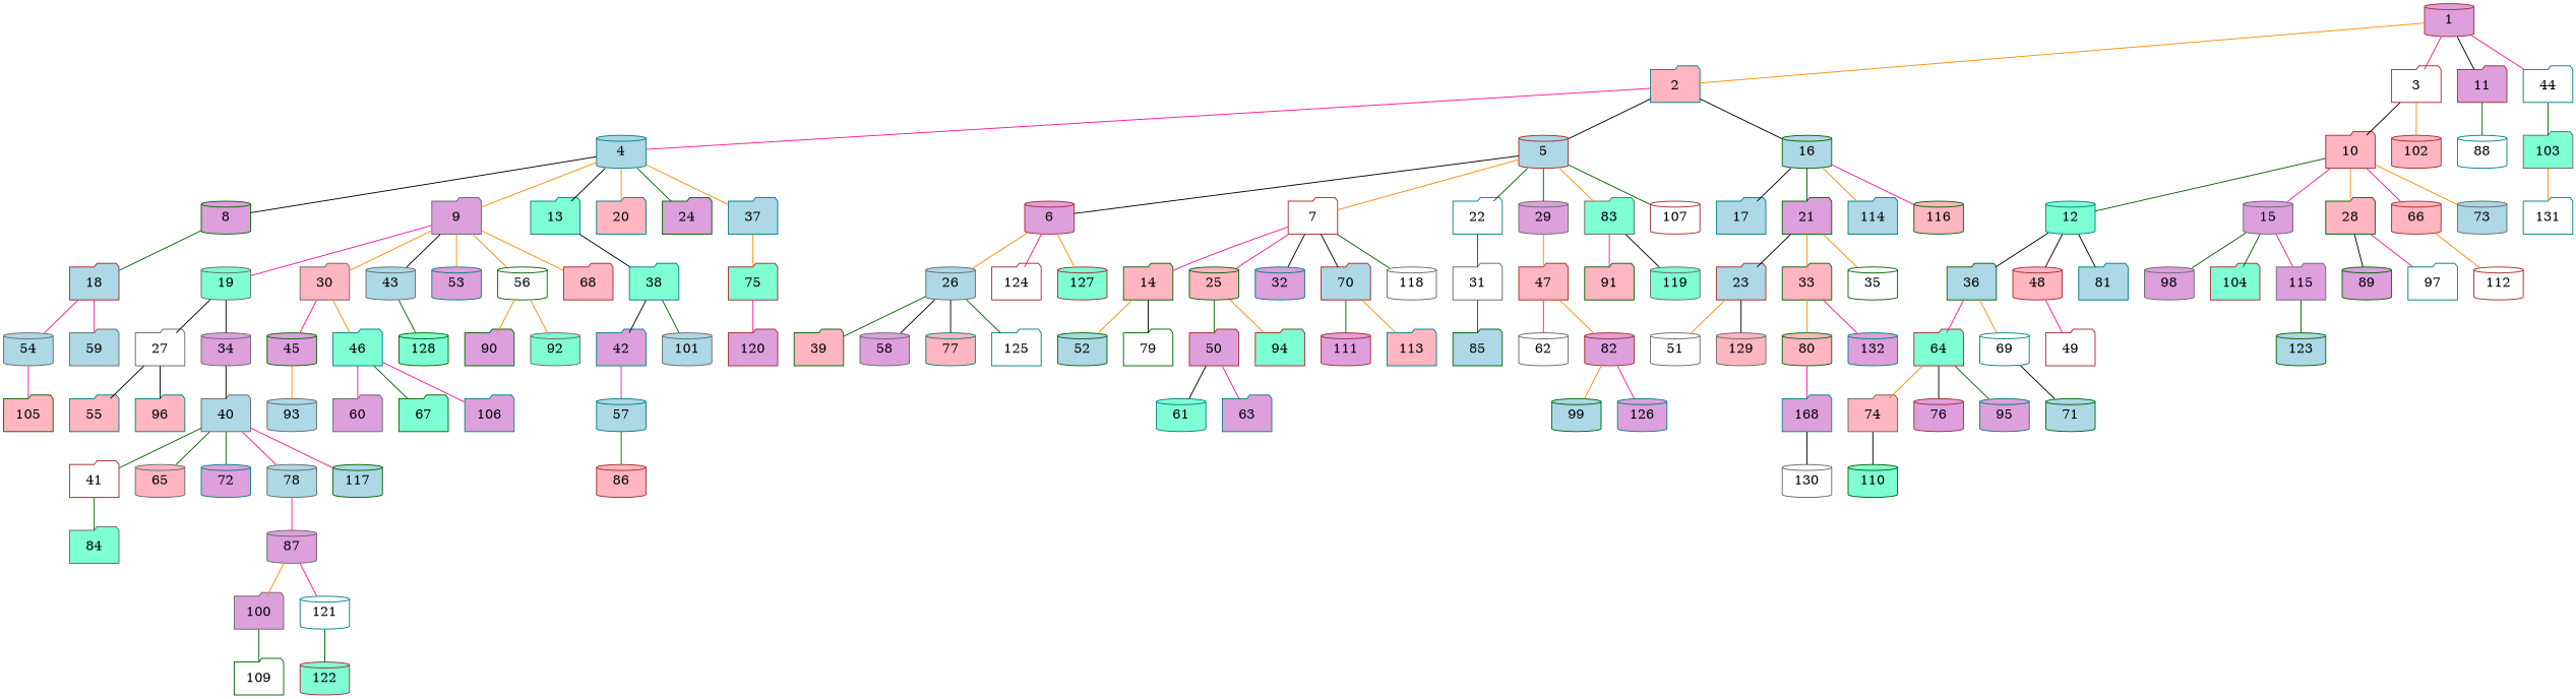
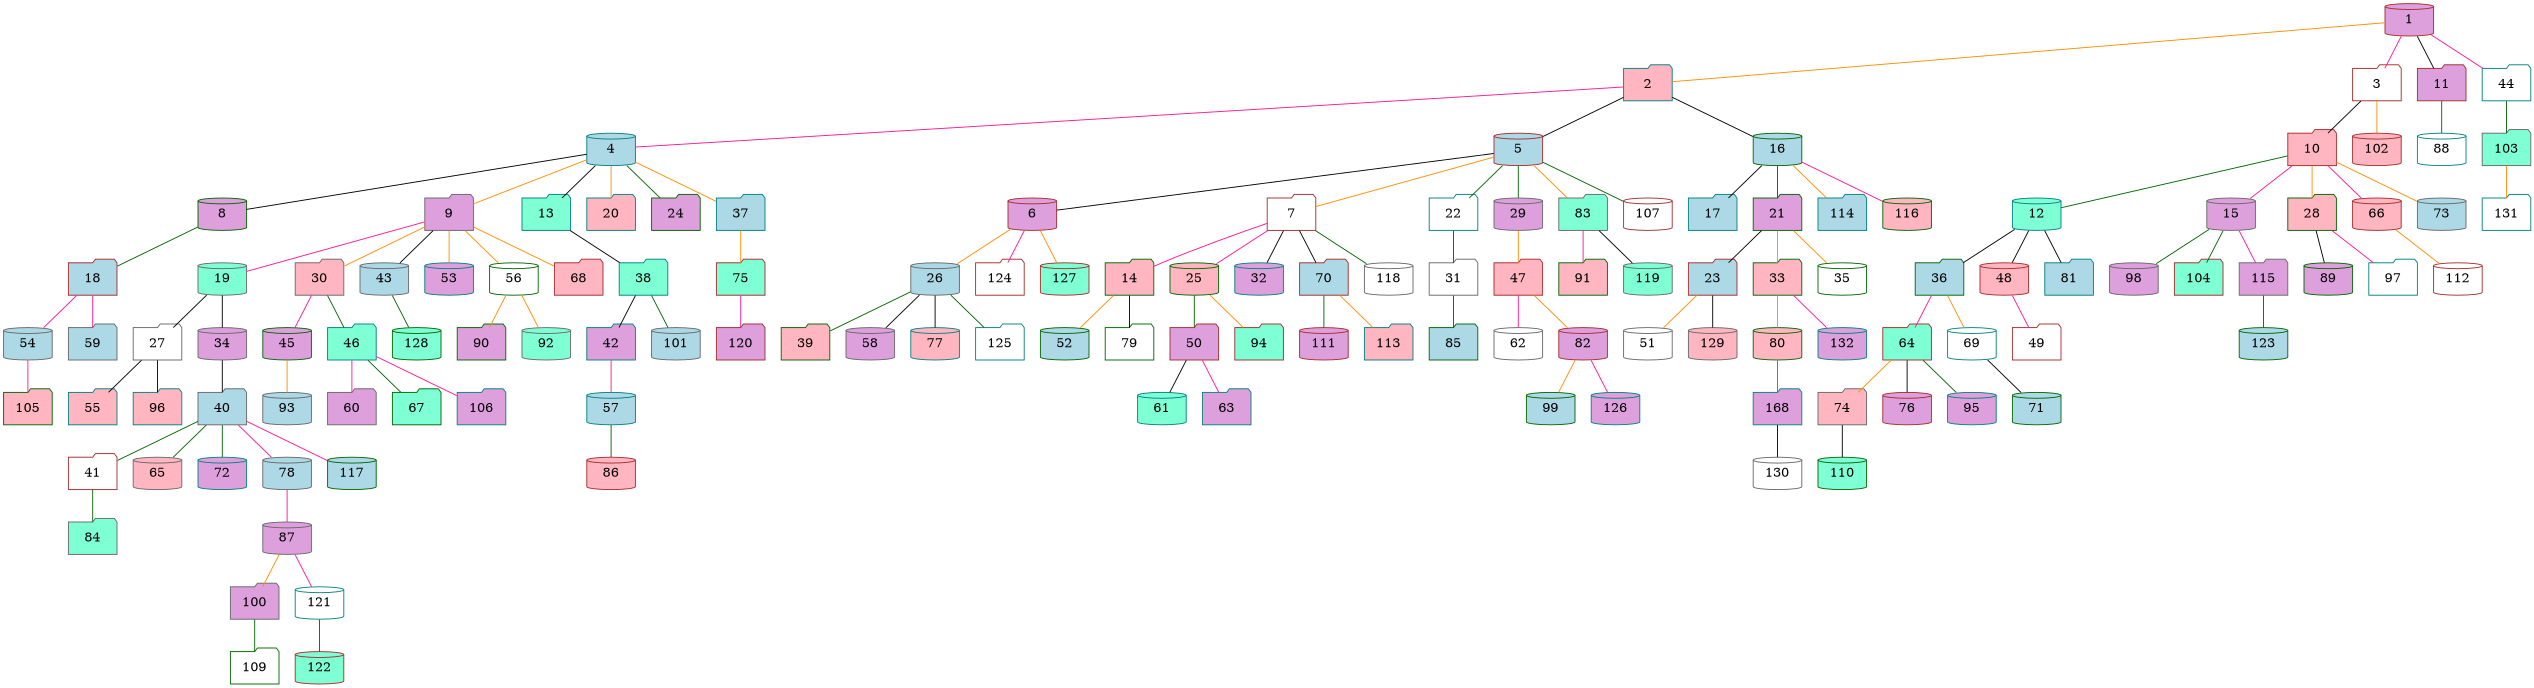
  graph {
    node [color=teal fillcolor=plum shape=cylinder style=filled]
    edge [color=darkorange]
    1 [color=brown]
    2 [fillcolor=lightpink shape=folder]
    3 [color=brown fillcolor=white shape=folder]
    11 [color=brown shape=folder]
    44 [fillcolor=white shape=folder]
    4 [fillcolor=lightblue]
    5 [color=brown fillcolor=lightblue]
    16 [color=darkgreen fillcolor=lightblue]
    10 [color=brown fillcolor=lightpink shape=folder]
    102 [color=brown fillcolor=lightpink]
    88 [fillcolor=white]
    103 [color=gray40 fillcolor=aquamarine shape=folder]
    8 [color=darkgreen]
    9 [color=gray40 shape=folder]
    13 [fillcolor=aquamarine shape=folder]
    20 [fillcolor=lightpink shape=folder]
    24 [color=darkgreen shape=folder]
    37 [fillcolor=lightblue shape=folder]
    6 [color=brown]
    7 [color=brown fillcolor=white shape=folder]
    22 [fillcolor=white shape=folder]
    29 [color=gray40]
    83 [color=gray40 fillcolor=aquamarine shape=folder]
    107 [color=brown fillcolor=white]
    17 [fillcolor=lightblue shape=folder]
    21 [color=darkgreen shape=folder]
    114 [fillcolor=lightblue shape=folder]
    116 [color=darkgreen fillcolor=lightpink]
    12 [fillcolor=aquamarine]
    15 [color=gray40]
    28 [color=darkgreen fillcolor=lightpink shape=folder]
    66 [color=brown fillcolor=lightpink]
    73 [color=gray40 fillcolor=lightblue]
    18 [color=brown fillcolor=lightblue shape=folder]
    19 [color=gray40 fillcolor=aquamarine]
    30 [color=gray40 fillcolor=lightpink shape=folder]
    43 [color=gray40 fillcolor=lightblue]
    53
    56 [color=darkgreen fillcolor=white]
    68 [color=brown fillcolor=lightpink shape=folder]
    38 [fillcolor=aquamarine shape=folder]
    75 [color=brown fillcolor=aquamarine shape=folder]
    26 [color=gray40 fillcolor=lightblue]
    124 [color=brown fillcolor=white shape=folder]
    127 [color=brown fillcolor=aquamarine]
    14 [color=darkgreen fillcolor=lightpink shape=folder]
    25 [color=darkgreen fillcolor=lightpink]
    32
    70 [color=brown fillcolor=lightblue shape=folder]
    118 [color=gray40 fillcolor=white]
    31 [color=gray40 fillcolor=white shape=folder]
    47 [color=brown fillcolor=lightpink shape=folder]
    91 [color=darkgreen fillcolor=lightpink shape=folder]
    119 [color=gray40 fillcolor=aquamarine]
    39 [color=darkgreen fillcolor=lightpink shape=folder]
    58 [color=gray40]
    77 [fillcolor=lightpink]
    125 [fillcolor=white shape=folder]
    52 [color=darkgreen fillcolor=lightblue]
    79 [color=darkgreen fillcolor=white shape=folder]
    50 [color=brown shape=folder]
    94 [color=brown fillcolor=aquamarine shape=folder]
    111 [color=brown]
    113 [fillcolor=lightpink shape=folder]
    54 [color=gray40 fillcolor=lightblue]
    59 [color=gray40 fillcolor=lightblue shape=folder]
    27 [color=gray40 fillcolor=white shape=folder]
    34 [color=gray40]
    45 [color=darkgreen]
    46 [fillcolor=aquamarine shape=folder]
    128 [color=darkgreen fillcolor=aquamarine]
    90 [color=darkgreen shape=folder]
    92 [color=gray40 fillcolor=aquamarine]
    36 [color=darkgreen fillcolor=lightblue shape=folder]
    48 [color=brown fillcolor=lightpink]
    81 [fillcolor=lightblue shape=folder]
    98 [color=gray40]
    104 [color=brown fillcolor=aquamarine shape=folder]
    115 [color=gray40 shape=folder]
    89 [color=darkgreen]
    97 [fillcolor=white shape=folder]
    112 [color=brown fillcolor=white]
    64 [color=brown fillcolor=aquamarine shape=folder]
    69 [fillcolor=white]
    49 [color=brown fillcolor=white shape=folder]
    42 [shape=folder]
    101 [color=gray40 fillcolor=lightblue]
    123 [color=darkgreen fillcolor=lightblue]
    23 [color=brown fillcolor=lightblue shape=folder]
    33 [color=darkgreen fillcolor=lightpink shape=folder]
    35 [color=darkgreen fillcolor=white]
    105 [color=darkgreen fillcolor=lightpink shape=folder]
    55 [fillcolor=lightpink shape=folder]
    96 [fillcolor=lightpink shape=folder]
    40 [color=gray40 fillcolor=lightblue shape=folder]
    51 [color=gray40 fillcolor=white]
    129 [color=gray40 fillcolor=lightpink]
    80 [color=darkgreen fillcolor=lightpink]
    132
    85 [color=darkgreen fillcolor=lightblue shape=folder]
    61 [fillcolor=aquamarine]
    63 [shape=folder]
    62 [color=gray40 fillcolor=white]
    82 [color=brown]
    93 [color=gray40 fillcolor=lightblue]
    60 [color=gray40 shape=folder]
    67 [color=darkgreen fillcolor=aquamarine shape=folder]
    106 [shape=folder]
    n109 [label=168 shape=folder]
    41 [color=brown fillcolor=white shape=folder]
    65 [color=gray40 fillcolor=lightpink]
    72
    78 [color=gray40 fillcolor=lightblue]
    117 [color=darkgreen fillcolor=lightblue]
    74 [color=gray40 fillcolor=lightpink shape=folder]
    76 [color=brown]
    95
    71 [color=darkgreen fillcolor=lightblue]
    120 [color=brown shape=folder]
    57 [fillcolor=lightblue]
    84 [color=gray40 fillcolor=aquamarine shape=folder]
    87 [color=gray40]
    86 [color=brown fillcolor=lightpink]
    131 [fillcolor=white shape=folder]
    99 [color=darkgreen fillcolor=lightblue]
    126
    110 [color=darkgreen fillcolor=aquamarine]
    100 [color=gray40 shape=folder]
    121 [fillcolor=white]
    130 [color=gray40 fillcolor=white]
    109 [color=darkgreen fillcolor=white shape=folder]
    122 [color=brown fillcolor=aquamarine]
    1 -- 2
    1 -- 3 [color=deeppink]
    1 -- 11 [color=black]
    1 -- 44 [color=deeppink]
    2 -- 4 [color=deeppink]
    2 -- 5 [color=black]
    2 -- 16 [color=black]
    3 -- 10 [color=black]
    3 -- 102
    11 -- 88 [color=darkgreen]
    44 -- 103 [color=darkgreen]
    4 -- 8 [color=black]
    4 -- 9
    4 -- 13 [color=black]
    4 -- 20
    4 -- 24 [color=darkgreen]
    4 -- 37
    5 -- 6 [color=black]
    5 -- 7
    5 -- 22 [color=darkgreen]
    5 -- 29 [color=darkgreen]
    5 -- 83
    5 -- 107 [color=darkgreen]
    16 -- 17 [color=black]
    16 -- 21 [color=darkgreen]
    16 -- 114
    16 -- 116 [color=deeppink]
    10 -- 12 [color=darkgreen]
    10 -- 15 [color=deeppink]
    10 -- 28
    10 -- 66 [color=deeppink]
    10 -- 73
    103 -- 131
    8 -- 18 [color=darkgreen]
    9 -- 19 [color=deeppink]
    9 -- 30
    9 -- 43 [color=black]
    9 -- 53
    9 -- 56
    9 -- 68
    13 -- 38 [color=black]
    37 -- 75
    6 -- 26
    6 -- 124 [color=deeppink]
    6 -- 127
    7 -- 14 [color=deeppink]
    7 -- 25 [color=deeppink]
    7 -- 32 [color=black]
    7 -- 70 [color=black]
    7 -- 118 [color=darkgreen]
    22 -- 31 [color=darkgreen]
    29 -- 47
    83 -- 91 [color=deeppink]
    83 -- 119 [color=black]
    21 -- 23 [color=black]
    21 -- 33
    21 -- 35
    12 -- 36 [color=black]
    12 -- 48 [color=black]
    12 -- 81 [color=black]
    15 -- 98 [color=darkgreen]
    15 -- 104 [color=darkgreen]
    15 -- 115 [color=deeppink]
    28 -- 89 [color=black]
    28 -- 97 [color=deeppink]
    66 -- 112
    18 -- 54 [color=deeppink]
    18 -- 59 [color=deeppink]
    19 -- 27 [color=black]
    19 -- 34 [color=black]
    30 -- 45 [color=deeppink]
-   30 -- 46
+   30 -- 46 [color=darkgreen]
    43 -- 128 [color=darkgreen]
    56 -- 90
    56 -- 92
    38 -- 42 [color=black]
    38 -- 101 [color=darkgreen]
    75 -- 120 [color=deeppink]
    26 -- 39 [color=darkgreen]
    26 -- 58 [color=black]
    26 -- 77 [color=black]
    26 -- 125 [color=darkgreen]
    14 -- 52
    14 -- 79 [color=black]
    25 -- 50 [color=darkgreen]
    25 -- 94
    70 -- 111 [color=darkgreen]
    70 -- 113
    31 -- 85 [color=darkgreen]
    47 -- 62 [color=deeppink]
    47 -- 82
    50 -- 61 [color=black]
    50 -- 63 [color=deeppink]
    54 -- 105 [color=deeppink]
    27 -- 55 [color=black]
    27 -- 96 [color=black]
    34 -- 40 [color=black]
    45 -- 93
    46 -- 60 [color=deeppink]
    46 -- 67 [color=darkgreen]
    46 -- 106 [color=deeppink]
    36 -- 64 [color=deeppink]
    36 -- 69
    48 -- 49 [color=deeppink]
    115 -- 123 [color=darkgreen]
    64 -- 74
    64 -- 76 [color=black]
    64 -- 95 [color=darkgreen]
    69 -- 71 [color=black]
    42 -- 57 [color=deeppink]
    23 -- 51
    23 -- 129 [color=black]
    33 -- 80
    33 -- 132 [color=deeppink]
    40 -- 41 [color=darkgreen]
    40 -- 65 [color=darkgreen]
    40 -- 72 [color=darkgreen]
    40 -- 78 [color=deeppink]
    40 -- 117 [color=deeppink]
    80 -- n109 [color=deeppink]
    82 -- 99
    82 -- 126 [color=deeppink]
    n109 -- 130 [color=black]
    41 -- 84 [color=darkgreen]
    78 -- 87 [color=deeppink]
    74 -- 110 [color=black]
    57 -- 86 [color=darkgreen]
    87 -- 100
    87 -- 121 [color=deeppink]
    100 -- 109 [color=darkgreen]
    121 -- 122 [color=darkgreen]
  }
